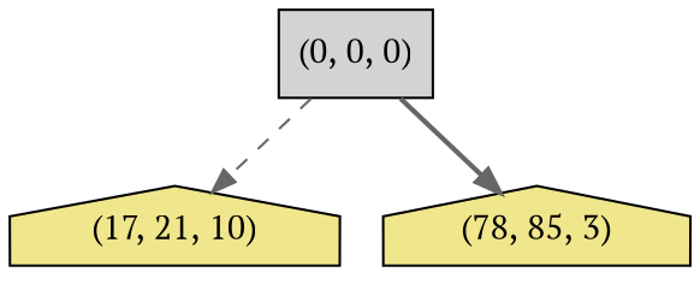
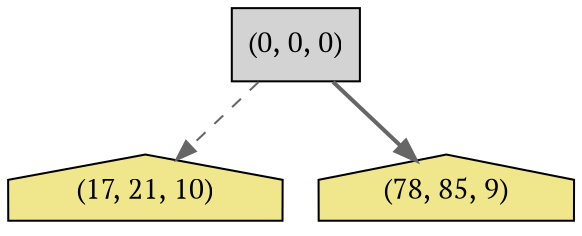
  digraph {
    fontname="PT Serif"
    node [fillcolor=khaki fontname="PT Serif" shape=house style=filled]
    edge [color=gray40 fontname="PT Serif"]
    "(0, 0, 0)" [fillcolor=lightgrey shape=box]
    n2 [label="(17, 21, 10)"]
-   "(78, 85, 9)" [label="(78, 85, 3)"]
+   "(78, 85, 9)"
    "(0, 0, 0)" -> n2 [style=dashed]
    "(0, 0, 0)" -> "(78, 85, 9)" [style=bold]
  }
